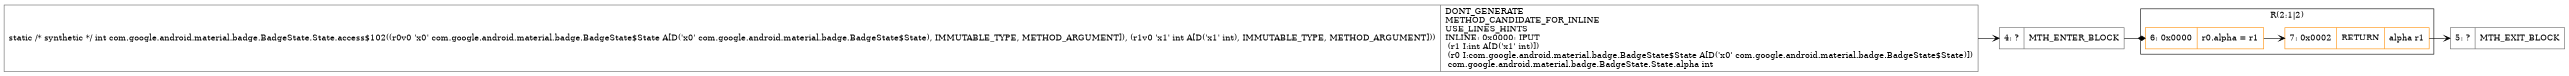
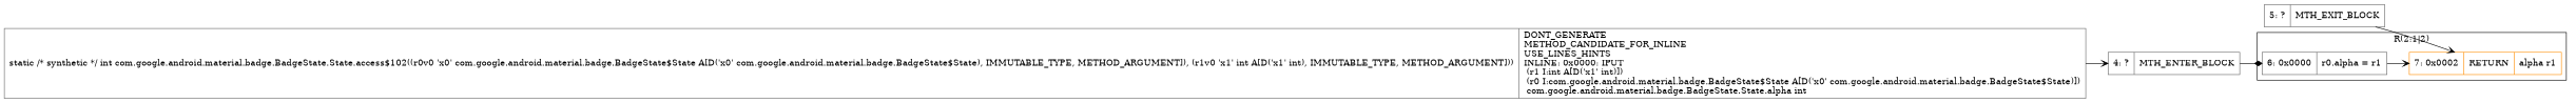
  digraph {
    rankdir=LR
    node [color=gray40 shape=record]
    edge [arrowhead=vee]
-   n1 [color=darkorange label="{6\:\ 0x0000|r0.alpha = r1\l}"]
+   n1 [label="{6\:\ 0x0000|r0.alpha = r1\l}"]
    n2 [color=darkorange label="{7\:\ 0x0002|RETURN\l|alpha r1\l}"]
    n3 [label="{5\:\ ?|MTH_EXIT_BLOCK\l}"]
    n4 [label="{4\:\ ?|MTH_ENTER_BLOCK\l}"]
    n5 [label="{static \/* synthetic *\/ int com.google.android.material.badge.BadgeState.State.access$102((r0v0 'x0' com.google.android.material.badge.BadgeState$State A[D('x0' com.google.android.material.badge.BadgeState$State), IMMUTABLE_TYPE, METHOD_ARGUMENT]), (r1v0 'x1' int A[D('x1' int), IMMUTABLE_TYPE, METHOD_ARGUMENT]))  | DONT_GENERATE\lMETHOD_CANDIDATE_FOR_INLINE\lUSE_LINES_HINTS\lINLINE: 0x0000: IPUT  \l  (r1 I:int A[D('x1' int)])\l  (r0 I:com.google.android.material.badge.BadgeState$State A[D('x0' com.google.android.material.badge.BadgeState$State)])\l com.google.android.material.badge.BadgeState.State.alpha int\l}"]
    subgraph cluster_1 {
      label="R(2:1|2)"
      n1
      n2
    }
    n1 -> n2
-   n2 -> n3
+   n3 -> n2
    n4 -> n1 [arrowhead=diamond]
    n5 -> n4
  }
